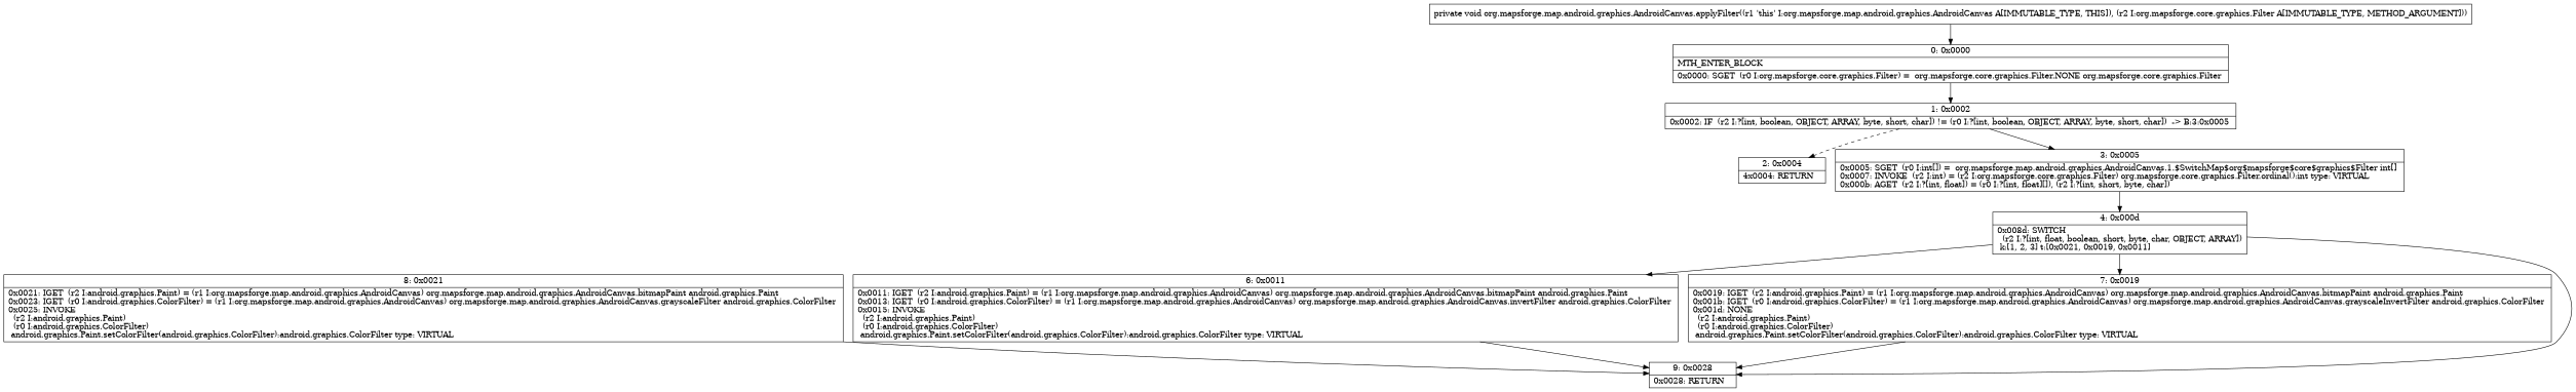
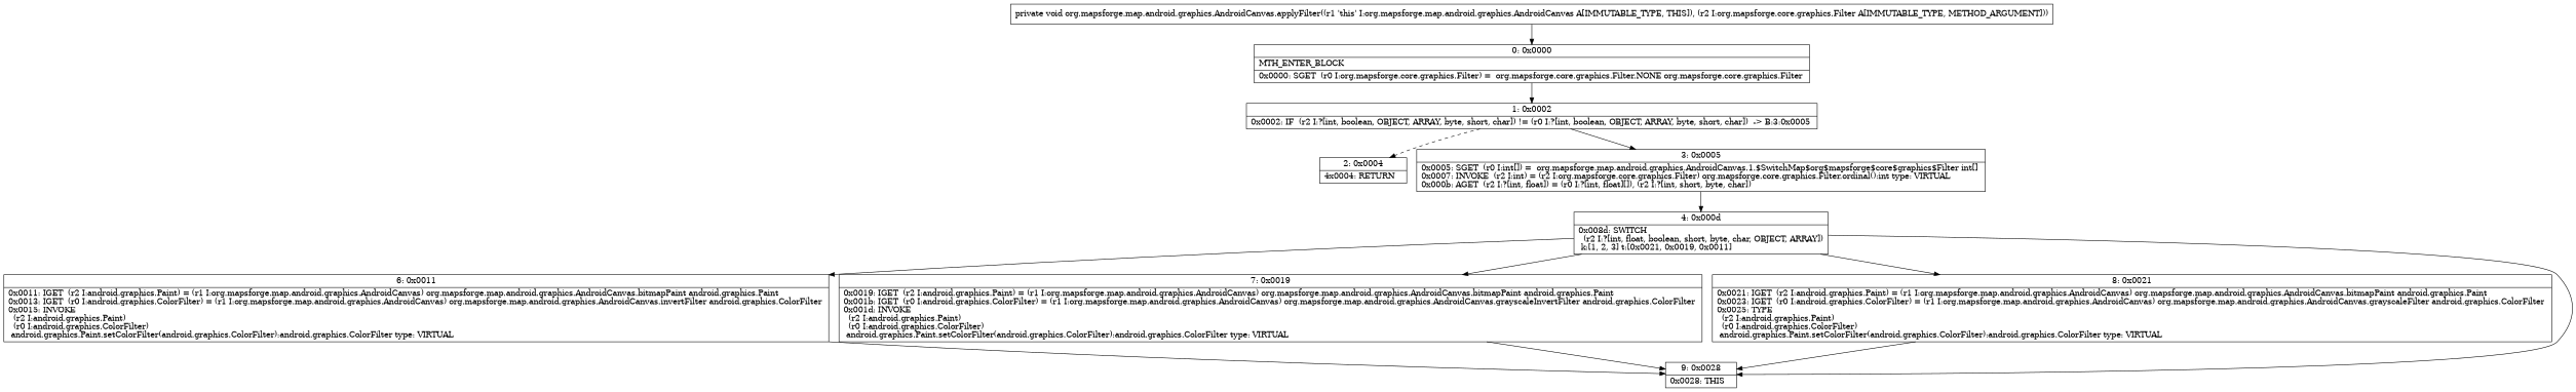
  digraph {
    node [shape=record]
    n1 [label="{0\:\ 0x0000|MTH_ENTER_BLOCK\l|0x0000: SGET  (r0 I:org.mapsforge.core.graphics.Filter) =  org.mapsforge.core.graphics.Filter.NONE org.mapsforge.core.graphics.Filter \l}"]
    n2 [label="{1\:\ 0x0002|0x0002: IF  (r2 I:?[int, boolean, OBJECT, ARRAY, byte, short, char]) != (r0 I:?[int, boolean, OBJECT, ARRAY, byte, short, char])  \-\> B:3:0x0005 \l}"]
    n3 [label="{2\:\ 0x0004|4x0004: RETURN   \l}"]
    n4 [label="{3\:\ 0x0005|0x0005: SGET  (r0 I:int[]) =  org.mapsforge.map.android.graphics.AndroidCanvas.1.$SwitchMap$org$mapsforge$core$graphics$Filter int[] \l0x0007: INVOKE  (r2 I:int) = (r2 I:org.mapsforge.core.graphics.Filter) org.mapsforge.core.graphics.Filter.ordinal():int type: VIRTUAL \l0x000b: AGET  (r2 I:?[int, float]) = (r0 I:?[int, float][]), (r2 I:?[int, short, byte, char]) \l}"]
    n5 [label="{4\:\ 0x000d|0x008d: SWITCH  \l  (r2 I:?[int, float, boolean, short, byte, char, OBJECT, ARRAY])\l k:[1, 2, 3] t:[0x0021, 0x0019, 0x0011] \l}"]
    n6 [label="{6\:\ 0x0011|0x0011: IGET  (r2 I:android.graphics.Paint) = (r1 I:org.mapsforge.map.android.graphics.AndroidCanvas) org.mapsforge.map.android.graphics.AndroidCanvas.bitmapPaint android.graphics.Paint \l0x0013: IGET  (r0 I:android.graphics.ColorFilter) = (r1 I:org.mapsforge.map.android.graphics.AndroidCanvas) org.mapsforge.map.android.graphics.AndroidCanvas.invertFilter android.graphics.ColorFilter \l0x0015: INVOKE  \l  (r2 I:android.graphics.Paint)\l  (r0 I:android.graphics.ColorFilter)\l android.graphics.Paint.setColorFilter(android.graphics.ColorFilter):android.graphics.ColorFilter type: VIRTUAL \l}"]
-   n7 [label="{7\:\ 0x0019|0x0019: IGET  (r2 I:android.graphics.Paint) = (r1 I:org.mapsforge.map.android.graphics.AndroidCanvas) org.mapsforge.map.android.graphics.AndroidCanvas.bitmapPaint android.graphics.Paint \l0x001b: IGET  (r0 I:android.graphics.ColorFilter) = (r1 I:org.mapsforge.map.android.graphics.AndroidCanvas) org.mapsforge.map.android.graphics.AndroidCanvas.grayscaleInvertFilter android.graphics.ColorFilter \l0x001d: NONE  \l  (r2 I:android.graphics.Paint)\l  (r0 I:android.graphics.ColorFilter)\l android.graphics.Paint.setColorFilter(android.graphics.ColorFilter):android.graphics.ColorFilter type: VIRTUAL \l}"]
-   n8 [label="{8\:\ 0x0021|0x0021: IGET  (r2 I:android.graphics.Paint) = (r1 I:org.mapsforge.map.android.graphics.AndroidCanvas) org.mapsforge.map.android.graphics.AndroidCanvas.bitmapPaint android.graphics.Paint \l0x0023: IGET  (r0 I:android.graphics.ColorFilter) = (r1 I:org.mapsforge.map.android.graphics.AndroidCanvas) org.mapsforge.map.android.graphics.AndroidCanvas.grayscaleFilter android.graphics.ColorFilter \l0x0025: INVOKE  \l  (r2 I:android.graphics.Paint)\l  (r0 I:android.graphics.ColorFilter)\l android.graphics.Paint.setColorFilter(android.graphics.ColorFilter):android.graphics.ColorFilter type: VIRTUAL \l}"]
-   n9 [label="{9\:\ 0x0028|0x0028: RETURN   \l}"]
+   n7 [label="{7\:\ 0x0019|0x0019: IGET  (r2 I:android.graphics.Paint) = (r1 I:org.mapsforge.map.android.graphics.AndroidCanvas) org.mapsforge.map.android.graphics.AndroidCanvas.bitmapPaint android.graphics.Paint \l0x001b: IGET  (r0 I:android.graphics.ColorFilter) = (r1 I:org.mapsforge.map.android.graphics.AndroidCanvas) org.mapsforge.map.android.graphics.AndroidCanvas.grayscaleInvertFilter android.graphics.ColorFilter \l0x001d: INVOKE  \l  (r2 I:android.graphics.Paint)\l  (r0 I:android.graphics.ColorFilter)\l android.graphics.Paint.setColorFilter(android.graphics.ColorFilter):android.graphics.ColorFilter type: VIRTUAL \l}"]
+   n8 [label="{8\:\ 0x0021|0x0021: IGET  (r2 I:android.graphics.Paint) = (r1 I:org.mapsforge.map.android.graphics.AndroidCanvas) org.mapsforge.map.android.graphics.AndroidCanvas.bitmapPaint android.graphics.Paint \l0x0023: IGET  (r0 I:android.graphics.ColorFilter) = (r1 I:org.mapsforge.map.android.graphics.AndroidCanvas) org.mapsforge.map.android.graphics.AndroidCanvas.grayscaleFilter android.graphics.ColorFilter \l0x0025: TYPE  \l  (r2 I:android.graphics.Paint)\l  (r0 I:android.graphics.ColorFilter)\l android.graphics.Paint.setColorFilter(android.graphics.ColorFilter):android.graphics.ColorFilter type: VIRTUAL \l}"]
+   n9 [label="{9\:\ 0x0028|0x0028: THIS   \l}"]
    n10 [label="{private void org.mapsforge.map.android.graphics.AndroidCanvas.applyFilter((r1 'this' I:org.mapsforge.map.android.graphics.AndroidCanvas A[IMMUTABLE_TYPE, THIS]), (r2 I:org.mapsforge.core.graphics.Filter A[IMMUTABLE_TYPE, METHOD_ARGUMENT])) }"]
    n1 -> n2
    n2 -> n3 [style=dashed]
    n2 -> n4
    n4 -> n5
    n5 -> n6
    n5 -> n7
+   n5 -> n8
    n5 -> n9
    n6 -> n9
    n7 -> n9
    n8 -> n9
    n10 -> n1
  }
